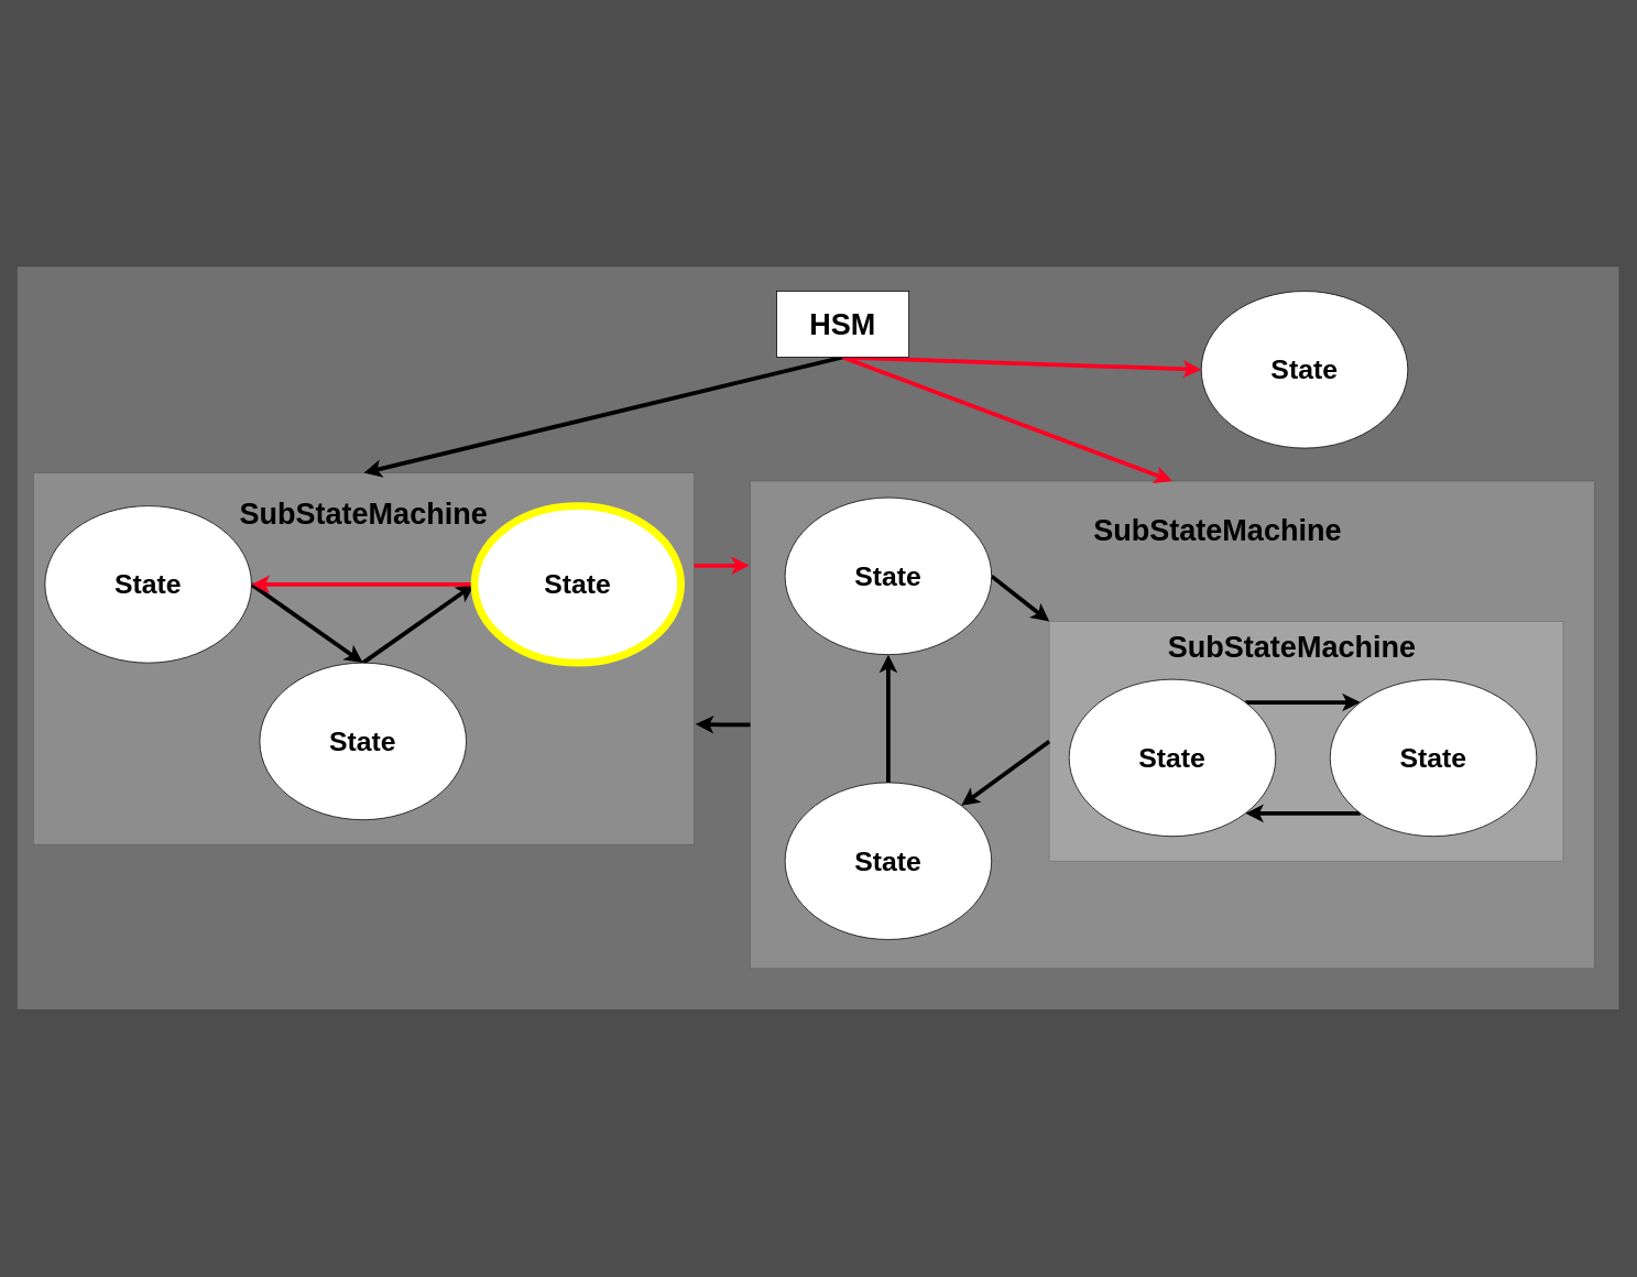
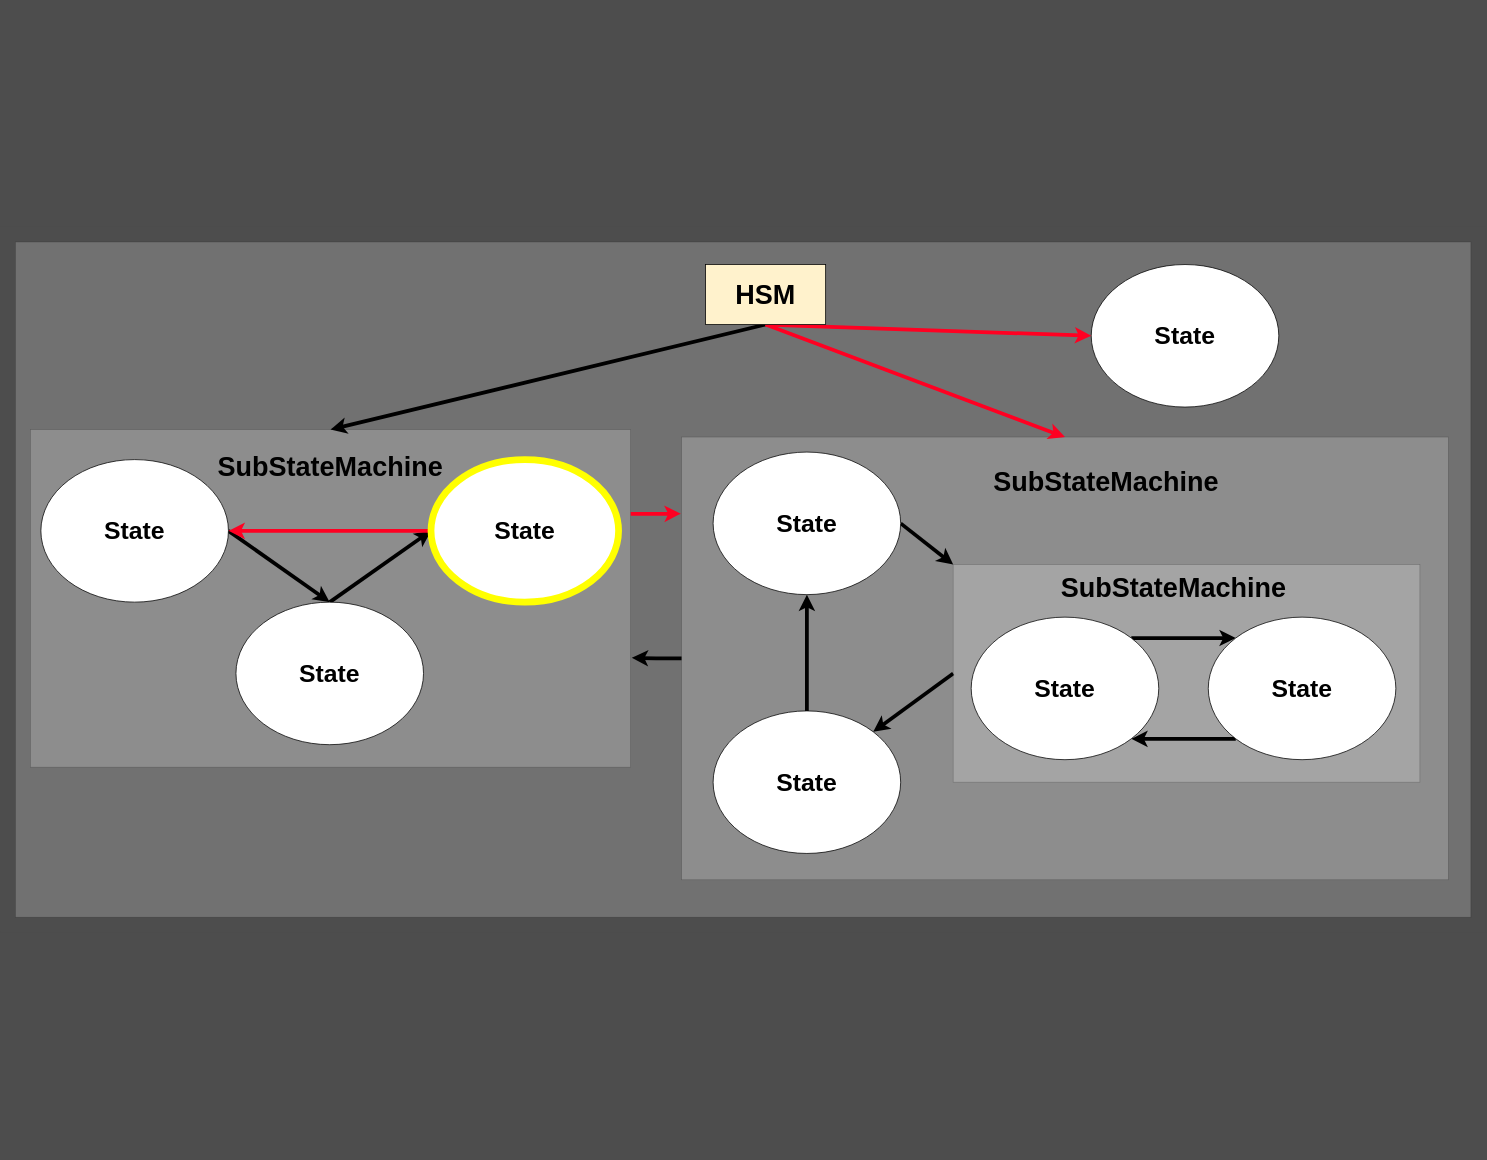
  <mxCell id="0" />
  <mxCell id="1" parent="0" />
  <mxCell id="2" value="&lt;div&gt;&lt;br&gt;&lt;/div&gt;&lt;div&gt;&lt;font style=&quot;font-size: 29px&quot;&gt;&lt;br&gt;&lt;/font&gt;&lt;/div&gt;&lt;div&gt;&lt;font style=&quot;font-size: 29px&quot;&gt;&lt;br&gt;&lt;/font&gt;&lt;/div&gt;&lt;div&gt;&lt;font style=&quot;font-size: 29px&quot;&gt;&lt;br&gt;&lt;/font&gt;&lt;/div&gt;&lt;div&gt;&lt;font style=&quot;font-size: 29px&quot;&gt;&lt;br&gt;&lt;/font&gt;&lt;/div&gt;&lt;div&gt;&lt;font style=&quot;font-size: 29px&quot;&gt;&lt;br&gt;&lt;/font&gt;&lt;/div&gt;&lt;div&gt;&lt;font style=&quot;font-size: 29px&quot;&gt;&lt;br&gt;&lt;/font&gt;&lt;/div&gt;&lt;div&gt;&lt;font style=&quot;font-size: 29px&quot;&gt;&lt;br&gt;&lt;/font&gt;&lt;/div&gt;&lt;div&gt;&lt;font style=&quot;font-size: 29px&quot;&gt;&lt;br&gt;&lt;/font&gt;&lt;/div&gt;&lt;div&gt;&lt;font style=&quot;font-size: 29px&quot;&gt;&lt;br&gt;&lt;/font&gt;&lt;/div&gt;&lt;div&gt;&lt;font style=&quot;font-size: 29px&quot;&gt;&lt;br&gt;&lt;/font&gt;&lt;/div&gt;&lt;div&gt;&lt;font style=&quot;font-size: 29px&quot;&gt;&lt;br&gt;&lt;/font&gt;&lt;/div&gt;&lt;div&gt;&lt;font style=&quot;font-size: 29px&quot;&gt;&lt;br&gt;&lt;/font&gt;&lt;/div&gt;&lt;div&gt;&lt;font style=&quot;font-size: 29px&quot;&gt;&lt;br&gt;&lt;/font&gt;&lt;/div&gt;&lt;div&gt;&lt;font style=&quot;font-size: 29px&quot;&gt;&lt;br&gt;&lt;/font&gt;&lt;/div&gt;&lt;div&gt;&lt;font style=&quot;font-size: 29px&quot;&gt;&lt;br&gt;&lt;/font&gt;&lt;/div&gt;&lt;div&gt;&lt;font style=&quot;font-size: 29px&quot;&gt;&lt;br&gt;&lt;/font&gt;&lt;/div&gt;&lt;div&gt;&lt;font style=&quot;font-size: 29px&quot;&gt;&lt;br&gt;&lt;/font&gt;&lt;/div&gt;&lt;div&gt;&lt;font style=&quot;font-size: 29px&quot;&gt;&lt;br&gt;&lt;/font&gt;&lt;/div&gt;&lt;div&gt;&lt;font style=&quot;font-size: 29px&quot;&gt;&lt;br&gt;&lt;/font&gt;&lt;/div&gt;&lt;div&gt;&lt;font style=&quot;font-size: 29px&quot;&gt;&lt;br&gt;&lt;/font&gt;&lt;/div&gt;&lt;div&gt;&lt;font style=&quot;font-size: 29px&quot;&gt;&lt;br&gt;&lt;/font&gt;&lt;/div&gt;&lt;div&gt;&lt;font style=&quot;font-size: 29px&quot;&gt;&lt;br&gt;&lt;/font&gt;&lt;/div&gt;&lt;div&gt;&lt;font style=&quot;font-size: 29px&quot;&gt;&lt;br&gt;&lt;/font&gt;&lt;/div&gt;&lt;div&gt;&lt;font style=&quot;font-size: 29px&quot;&gt;&lt;br&gt;&lt;/font&gt;&lt;/div&gt;&lt;div&gt;&lt;font style=&quot;font-size: 29px&quot;&gt;&lt;br&gt;&lt;/font&gt;&lt;/div&gt;&lt;div&gt;&lt;font style=&quot;font-size: 29px&quot;&gt;&lt;br&gt;&lt;/font&gt;&lt;/div&gt;&lt;div&gt;&lt;font style=&quot;font-size: 29px&quot;&gt;&lt;br&gt;&lt;/font&gt;&lt;/div&gt;&lt;div&gt;&lt;font style=&quot;font-size: 29px&quot;&gt;&lt;br&gt;&lt;/font&gt;&lt;/div&gt;&lt;div&gt;&lt;font style=&quot;font-size: 29px&quot;&gt;&lt;br&gt;&lt;/font&gt;&lt;/div&gt;&lt;div&gt;&lt;font style=&quot;font-size: 29px&quot;&gt;&lt;br&gt;&lt;/font&gt;&lt;/div&gt;&lt;div&gt;&lt;font style=&quot;font-size: 29px&quot;&gt;&lt;br&gt;&lt;/font&gt;&lt;/div&gt;&lt;div&gt;&lt;font style=&quot;font-size: 29px&quot;&gt;&lt;br&gt;&lt;/font&gt;&lt;/div&gt;&lt;div&gt;&lt;font style=&quot;font-size: 29px&quot;&gt;&lt;br&gt;&lt;/font&gt;&lt;/div&gt;&lt;div&gt;&lt;font style=&quot;font-size: 29px&quot;&gt;&lt;br&gt;&lt;/font&gt;&lt;/div&gt;&lt;div&gt;&lt;font style=&quot;font-size: 29px&quot;&gt;&lt;br&gt;&lt;/font&gt;&lt;/div&gt;&lt;div&gt;&lt;font style=&quot;font-size: 29px&quot;&gt;&lt;br&gt;&lt;/font&gt;&lt;/div&gt;&lt;div&gt;&lt;font style=&quot;font-size: 29px&quot;&gt;&lt;br&gt;&lt;/font&gt;&lt;/div&gt;&lt;div&gt;&lt;font style=&quot;font-size: 29px&quot;&gt;&lt;br&gt;&lt;/font&gt;&lt;/div&gt;&lt;div&gt;&lt;font style=&quot;font-size: 29px&quot;&gt;&lt;br&gt;&lt;/font&gt;&lt;/div&gt;&lt;div&gt;&lt;font style=&quot;font-size: 29px&quot;&gt;&lt;br&gt;&lt;/font&gt;&lt;/div&gt;&lt;div&gt;&lt;font style=&quot;font-size: 29px&quot;&gt;&lt;br&gt;&lt;/font&gt;&lt;/div&gt;&lt;div&gt;&lt;font style=&quot;font-size: 29px&quot;&gt;&lt;br&gt;&lt;/font&gt;&lt;/div&gt;&lt;div&gt;&lt;font style=&quot;font-size: 29px&quot;&gt;&lt;br&gt;&lt;/font&gt;&lt;/div&gt;&lt;div&gt;&lt;font style=&quot;font-size: 29px&quot;&gt;&lt;br&gt;&lt;/font&gt;&lt;/div&gt;" style="rounded=0;whiteSpace=wrap;html=1;align=center;opacity=20;" vertex="1" parent="1"><mxGeometry x="20" y="20" width="1940" height="900" as="geometry" /></mxCell>
  <mxCell id="3" style="edgeStyle=orthogonalEdgeStyle;rounded=0;orthogonalLoop=1;jettySize=auto;html=1;exitX=1;exitY=0.25;exitDx=0;exitDy=0;entryX=-0.001;entryY=0.173;entryDx=0;entryDy=0;entryPerimeter=0;strokeWidth=5;strokeColor=#FF0022;" edge="1" parent="1" source="4" target="6"><mxGeometry relative="1" as="geometry" /></mxCell>
  <mxCell id="4" value="&lt;font style=&quot;font-size: 33px&quot;&gt;&lt;b style=&quot;line-height: 0% ; font-size: 33px&quot;&gt;&lt;br style=&quot;font-size: 33px&quot;&gt;&lt;/b&gt;&lt;/font&gt;" style="rounded=0;whiteSpace=wrap;html=1;align=center;opacity=20;fontSize=33;" vertex="1" parent="1"><mxGeometry x="40" y="270" width="800" height="450" as="geometry" /></mxCell>
  <mxCell id="5" style="edgeStyle=orthogonalEdgeStyle;rounded=0;orthogonalLoop=1;jettySize=auto;html=1;exitX=0;exitY=0.5;exitDx=0;exitDy=0;entryX=1.002;entryY=0.676;entryDx=0;entryDy=0;entryPerimeter=0;strokeWidth=5;" edge="1" parent="1" source="6" target="4"><mxGeometry relative="1" as="geometry" /></mxCell>
  <mxCell id="6" value="&lt;font style=&quot;font-size: 33px&quot;&gt;&lt;b style=&quot;line-height: 0% ; font-size: 33px&quot;&gt;&lt;br style=&quot;font-size: 33px&quot;&gt;&lt;/b&gt;&lt;/font&gt;" style="rounded=0;whiteSpace=wrap;html=1;align=center;opacity=20;fontSize=33;" vertex="1" parent="1"><mxGeometry x="908" y="280" width="1022" height="590" as="geometry" /></mxCell>
  <mxCell id="7" value="&lt;font style=&quot;font-size: 33px;&quot;&gt;&lt;b style=&quot;font-size: 33px;&quot;&gt;State&lt;/b&gt;&lt;/font&gt;" style="ellipse;whiteSpace=wrap;html=1;align=center;fontSize=33;strokeWidth=1;" vertex="1" parent="1"><mxGeometry x="1454" y="50" width="250" height="190" as="geometry" /></mxCell>
  <mxCell id="8" style="rounded=0;orthogonalLoop=1;jettySize=auto;html=1;exitX=1;exitY=0.5;exitDx=0;exitDy=0;entryX=0.5;entryY=0;entryDx=0;entryDy=0;fontSize=33;strokeWidth=5;" edge="1" parent="1" source="9" target="11"><mxGeometry relative="1" as="geometry" /></mxCell>
  <mxCell id="9" value="&lt;font style=&quot;font-size: 33px;&quot;&gt;&lt;b style=&quot;font-size: 33px;&quot;&gt;State&lt;/b&gt;&lt;/font&gt;" style="ellipse;whiteSpace=wrap;html=1;align=center;fontSize=33;" vertex="1" parent="1"><mxGeometry x="54" y="310" width="250" height="190" as="geometry" /></mxCell>
  <mxCell id="10" style="edgeStyle=none;rounded=0;orthogonalLoop=1;jettySize=auto;html=1;exitX=0.5;exitY=0;exitDx=0;exitDy=0;entryX=0;entryY=0.5;entryDx=0;entryDy=0;fontSize=33;strokeWidth=5;" edge="1" parent="1" source="11" target="15"><mxGeometry relative="1" as="geometry" /></mxCell>
  <mxCell id="11" value="&lt;font style=&quot;font-size: 33px;&quot;&gt;&lt;b style=&quot;font-size: 33px;&quot;&gt;State&lt;/b&gt;&lt;/font&gt;" style="ellipse;whiteSpace=wrap;html=1;align=center;fontSize=33;" vertex="1" parent="1"><mxGeometry x="314" y="500" width="250" height="190" as="geometry" /></mxCell>
  <mxCell id="12" style="edgeStyle=none;rounded=0;orthogonalLoop=1;jettySize=auto;html=1;exitX=1;exitY=0.5;exitDx=0;exitDy=0;strokeWidth=5;fontSize=33;entryX=0;entryY=0;entryDx=0;entryDy=0;" edge="1" parent="1" source="13" target="19"><mxGeometry relative="1" as="geometry" /></mxCell>
  <mxCell id="13" value="&lt;font style=&quot;font-size: 33px;&quot;&gt;&lt;b style=&quot;font-size: 33px;&quot;&gt;State&lt;/b&gt;&lt;/font&gt;" style="ellipse;whiteSpace=wrap;html=1;align=center;fontSize=33;" vertex="1" parent="1"><mxGeometry x="950" y="300" width="250" height="190" as="geometry" /></mxCell>
  <mxCell id="14" style="edgeStyle=none;rounded=0;orthogonalLoop=1;jettySize=auto;html=1;exitX=0;exitY=0.5;exitDx=0;exitDy=0;entryX=1;entryY=0.5;entryDx=0;entryDy=0;fontSize=33;strokeWidth=5;strokeColor=#FF0022;" edge="1" parent="1" source="15" target="9"><mxGeometry relative="1" as="geometry" /></mxCell>
  <mxCell id="15" value="&lt;font style=&quot;font-size: 33px;&quot;&gt;&lt;b style=&quot;font-size: 33px;&quot;&gt;State&lt;/b&gt;&lt;/font&gt;" style="ellipse;whiteSpace=wrap;html=1;align=center;fontSize=33;strokeWidth=9;strokeColor=#FFFF00;" vertex="1" parent="1"><mxGeometry x="574" y="310" width="250" height="190" as="geometry" /></mxCell>
  <mxCell id="16" style="edgeStyle=none;rounded=0;orthogonalLoop=1;jettySize=auto;html=1;exitX=0.5;exitY=0;exitDx=0;exitDy=0;strokeWidth=5;fontSize=33;" edge="1" parent="1" source="17" target="13"><mxGeometry relative="1" as="geometry" /></mxCell>
  <mxCell id="17" value="&lt;font style=&quot;font-size: 33px;&quot;&gt;&lt;b style=&quot;font-size: 33px;&quot;&gt;State&lt;/b&gt;&lt;/font&gt;" style="ellipse;whiteSpace=wrap;html=1;align=center;fontSize=33;" vertex="1" parent="1"><mxGeometry x="950" y="645" width="250" height="190" as="geometry" /></mxCell>
  <mxCell id="18" style="edgeStyle=none;rounded=0;orthogonalLoop=1;jettySize=auto;html=1;exitX=0;exitY=0.5;exitDx=0;exitDy=0;entryX=1;entryY=0;entryDx=0;entryDy=0;strokeWidth=5;fontSize=33;" edge="1" parent="1" source="19" target="17"><mxGeometry relative="1" as="geometry" /></mxCell>
  <mxCell id="19" value="&lt;font style=&quot;font-size: 33px&quot;&gt;&lt;b style=&quot;line-height: 0% ; font-size: 33px&quot;&gt;&lt;br style=&quot;font-size: 33px&quot;&gt;&lt;br style=&quot;font-size: 33px&quot;&gt;&lt;br style=&quot;font-size: 33px&quot;&gt;&lt;br style=&quot;font-size: 33px&quot;&gt;&lt;br style=&quot;font-size: 33px&quot;&gt;&lt;br style=&quot;font-size: 33px&quot;&gt;&lt;br style=&quot;font-size: 33px&quot;&gt;&lt;br style=&quot;font-size: 33px&quot;&gt;&lt;br style=&quot;font-size: 33px&quot;&gt;&lt;br style=&quot;font-size: 33px&quot;&gt;&lt;br style=&quot;font-size: 33px&quot;&gt;&lt;br style=&quot;font-size: 33px&quot;&gt;&lt;br style=&quot;font-size: 33px&quot;&gt;&lt;br style=&quot;font-size: 33px&quot;&gt;&lt;/b&gt;&lt;/font&gt;" style="rounded=0;whiteSpace=wrap;html=1;align=center;opacity=20;fontSize=33;" vertex="1" parent="1"><mxGeometry x="1270" y="450" width="622" height="290" as="geometry" /></mxCell>
  <mxCell id="20" style="edgeStyle=none;rounded=0;orthogonalLoop=1;jettySize=auto;html=1;exitX=1;exitY=0;exitDx=0;exitDy=0;entryX=0;entryY=0;entryDx=0;entryDy=0;strokeWidth=5;fontSize=33;" edge="1" parent="1" source="21" target="23"><mxGeometry relative="1" as="geometry" /></mxCell>
  <mxCell id="21" value="&lt;font style=&quot;font-size: 33px;&quot;&gt;&lt;b style=&quot;font-size: 33px;&quot;&gt;State&lt;/b&gt;&lt;/font&gt;" style="ellipse;whiteSpace=wrap;html=1;align=center;fontSize=33;strokeWidth=1;" vertex="1" parent="1"><mxGeometry x="1294" y="520" width="250" height="190" as="geometry" /></mxCell>
  <mxCell id="22" style="edgeStyle=none;rounded=0;orthogonalLoop=1;jettySize=auto;html=1;exitX=0;exitY=1;exitDx=0;exitDy=0;entryX=1;entryY=1;entryDx=0;entryDy=0;strokeWidth=5;fontSize=33;" edge="1" parent="1" source="23" target="21"><mxGeometry relative="1" as="geometry" /></mxCell>
  <mxCell id="23" value="&lt;font style=&quot;font-size: 33px;&quot;&gt;&lt;b style=&quot;font-size: 33px;&quot;&gt;State&lt;/b&gt;&lt;/font&gt;" style="ellipse;whiteSpace=wrap;html=1;align=center;fontSize=33;" vertex="1" parent="1"><mxGeometry x="1610" y="520" width="250" height="190" as="geometry" /></mxCell>
  <mxCell id="24" style="rounded=0;orthogonalLoop=1;jettySize=auto;html=1;exitX=0.5;exitY=1;exitDx=0;exitDy=0;strokeWidth=5;entryX=0.5;entryY=0;entryDx=0;entryDy=0;" edge="1" parent="1" source="27" target="4"><mxGeometry relative="1" as="geometry" /></mxCell>
  <mxCell id="25" style="edgeStyle=none;rounded=0;orthogonalLoop=1;jettySize=auto;html=1;exitX=0.5;exitY=1;exitDx=0;exitDy=0;entryX=0.5;entryY=0;entryDx=0;entryDy=0;strokeWidth=5;strokeColor=#FF0022;" edge="1" parent="1" source="27" target="6"><mxGeometry relative="1" as="geometry" /></mxCell>
  <mxCell id="26" style="edgeStyle=none;rounded=0;orthogonalLoop=1;jettySize=auto;html=1;entryX=0;entryY=0.5;entryDx=0;entryDy=0;strokeWidth=5;strokeColor=#FF0022;" edge="1" parent="1" target="7"><mxGeometry relative="1" as="geometry"><mxPoint x="1020" y="130" as="sourcePoint" /></mxGeometry></mxCell>
- <mxCell id="27" value="&lt;font style=&quot;font-size: 36px&quot;&gt;&lt;b&gt;HSM&lt;/b&gt;&lt;/font&gt;" style="rounded=0;whiteSpace=wrap;html=1;" vertex="1" parent="1"><mxGeometry x="940" y="50" width="160" height="80" as="geometry" /></mxCell>
+ <mxCell id="27" value="&lt;font style=&quot;font-size: 36px&quot;&gt;&lt;b&gt;HSM&lt;/b&gt;&lt;/font&gt;" style="rounded=0;whiteSpace=wrap;html=1;fillColor=#fff2cc;" vertex="1" parent="1"><mxGeometry x="940" y="50" width="160" height="80" as="geometry" /></mxCell>
  <mxCell id="28" value="&lt;font style=&quot;font-size: 36px&quot;&gt;&lt;b&gt;SubStateMachine&lt;/b&gt;&lt;/font&gt;" style="text;html=1;strokeColor=none;fillColor=none;align=center;verticalAlign=middle;whiteSpace=wrap;rounded=0;" vertex="1" parent="1"><mxGeometry x="420" y="310" width="40" height="20" as="geometry" /></mxCell>
  <mxCell id="29" value="&lt;font style=&quot;font-size: 36px&quot;&gt;&lt;b&gt;SubStateMachine&lt;/b&gt;&lt;/font&gt;" style="text;html=1;strokeColor=none;fillColor=none;align=center;verticalAlign=middle;whiteSpace=wrap;rounded=0;" vertex="1" parent="1"><mxGeometry x="1454" y="330" width="40" height="20" as="geometry" /></mxCell>
  <mxCell id="30" value="&lt;font style=&quot;font-size: 36px&quot;&gt;&lt;b&gt;SubStateMachine&lt;/b&gt;&lt;/font&gt;" style="text;html=1;strokeColor=none;fillColor=none;align=center;verticalAlign=middle;whiteSpace=wrap;rounded=0;" vertex="1" parent="1"><mxGeometry x="1544" y="470" width="40" height="20" as="geometry" /></mxCell>
